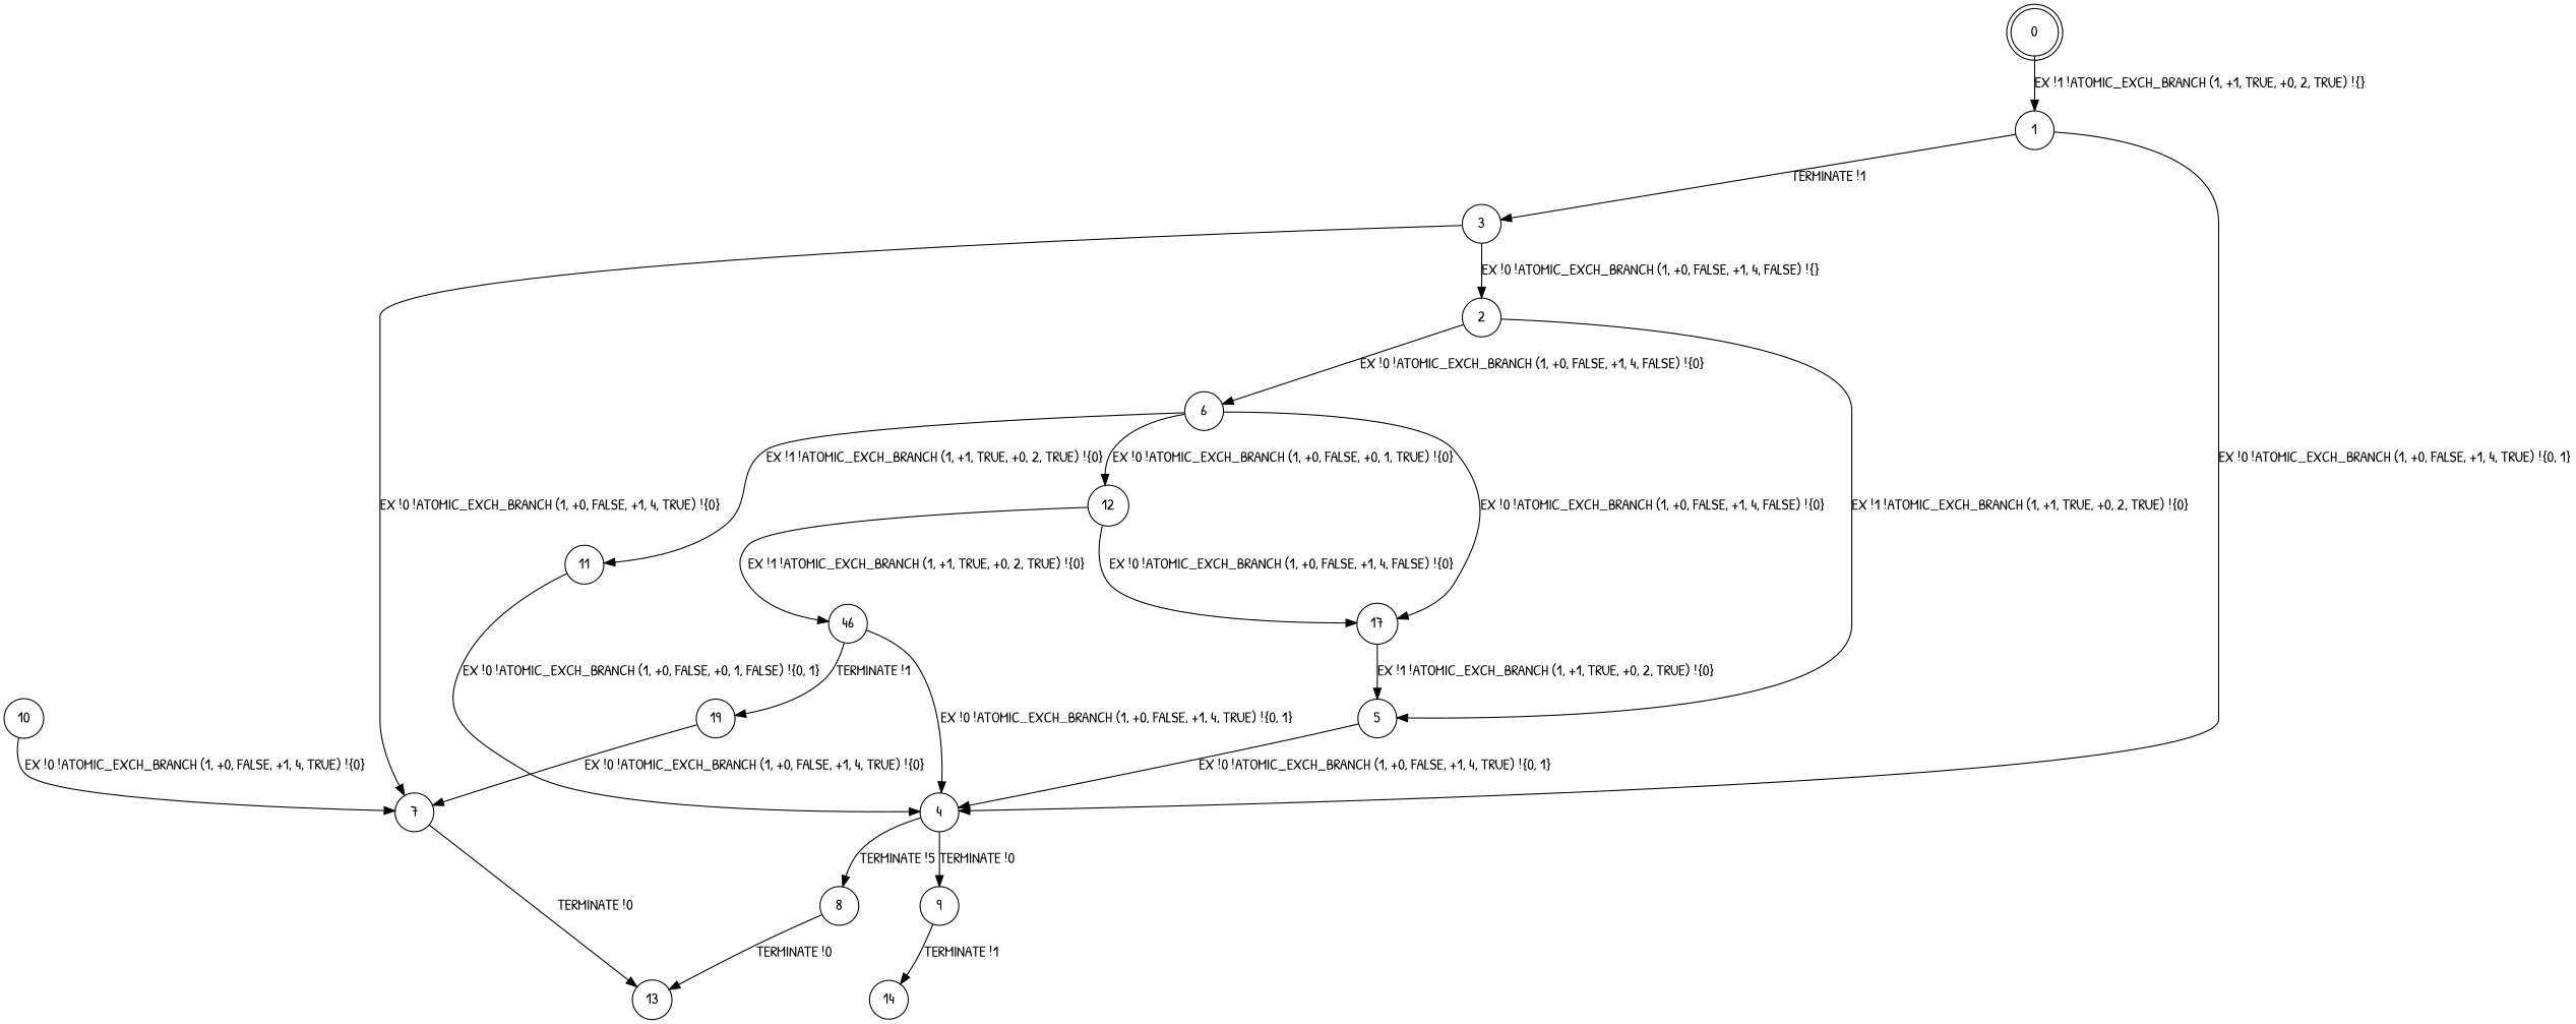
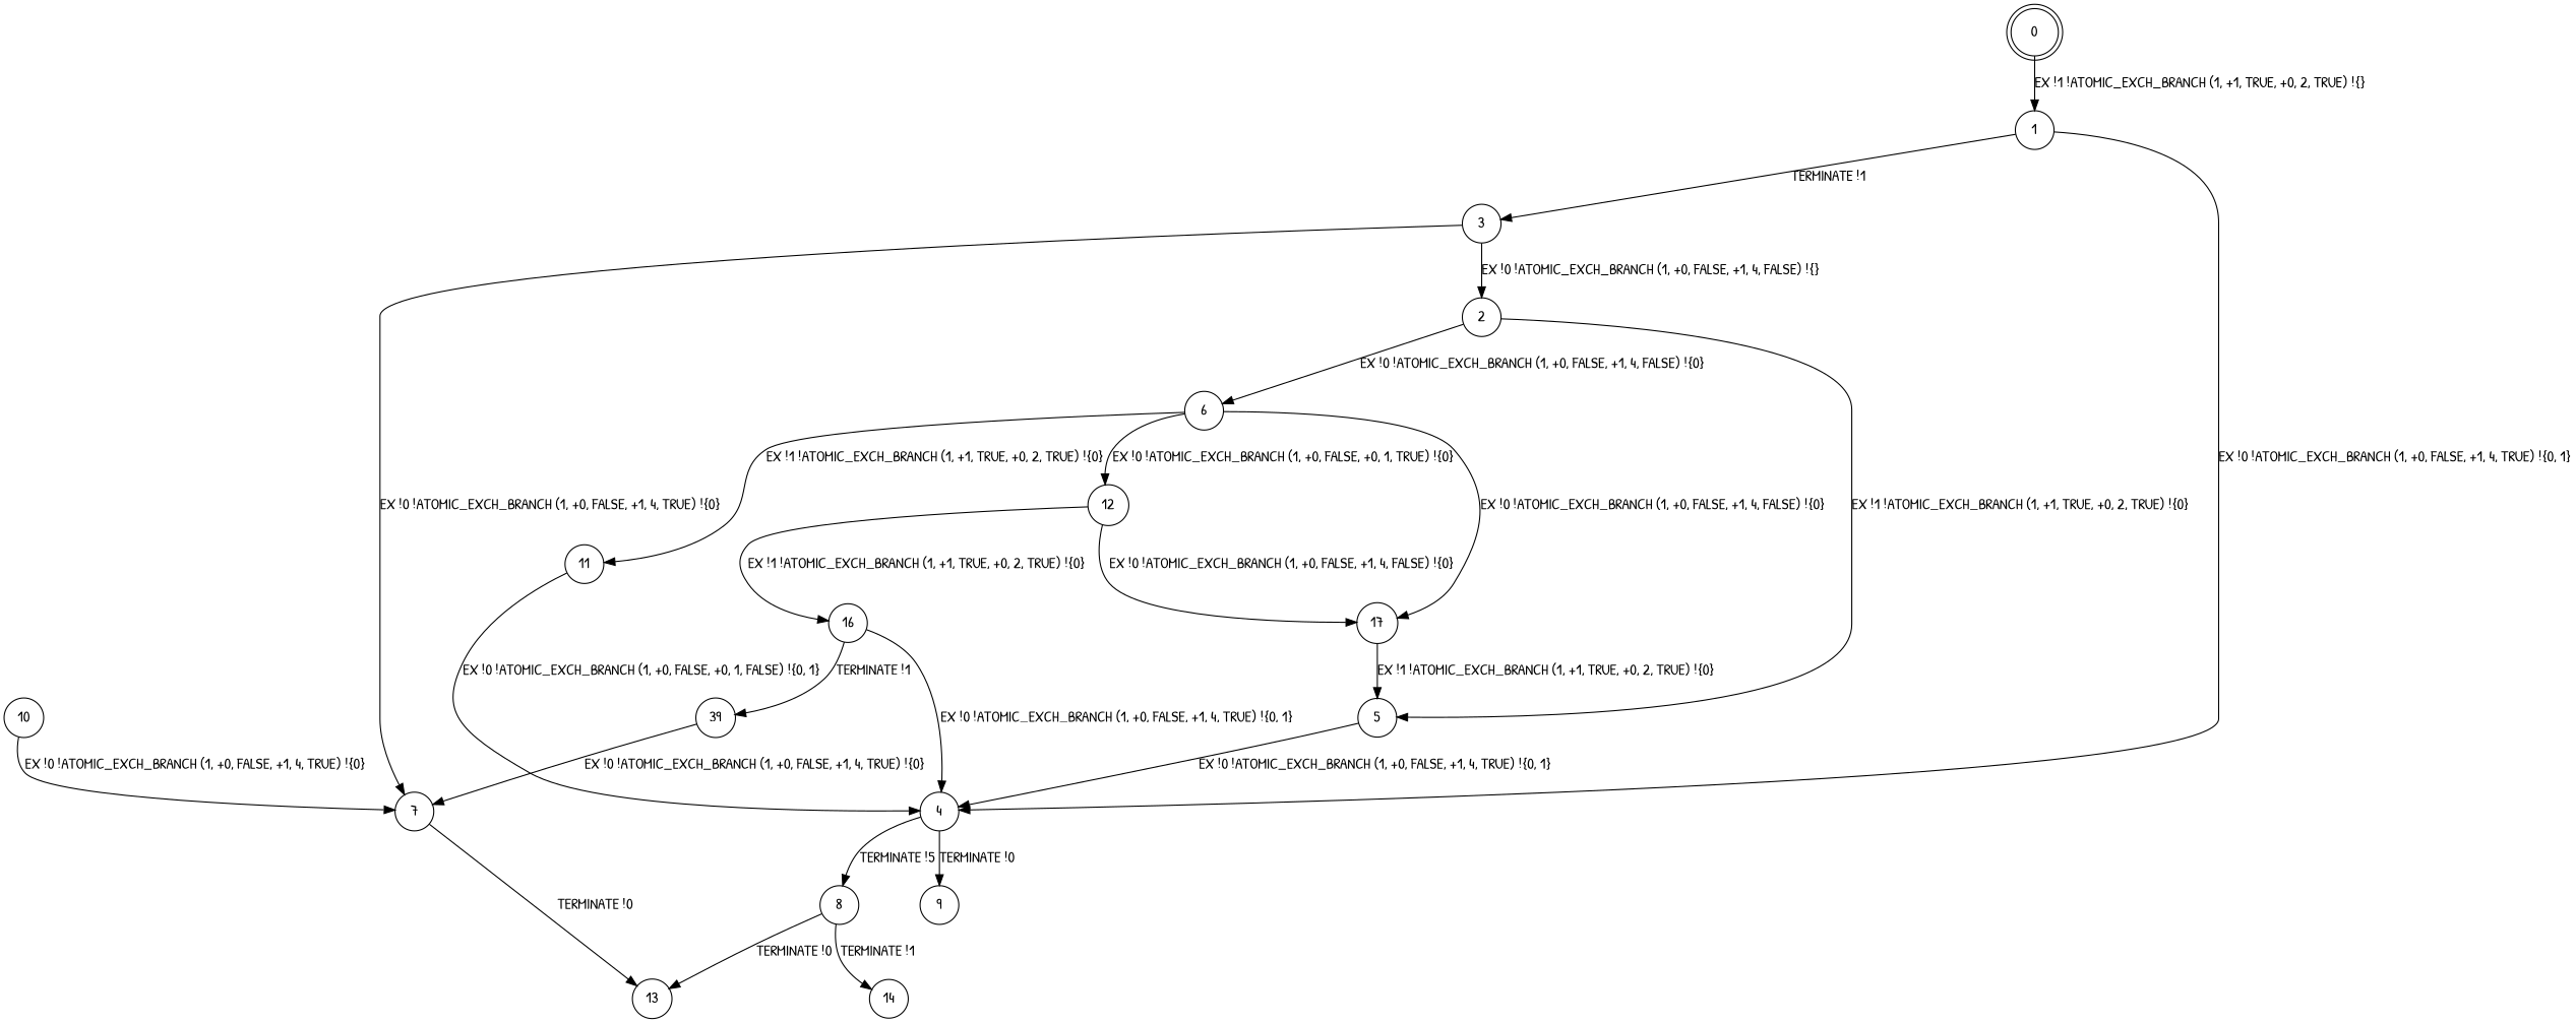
  digraph {
    fontname="Patrick Hand"
    node [fontname="Patrick Hand" shape=circle]
    edge [fontname="Patrick Hand"]
    0 [peripheries=2]
    1
    3
    4
    2
    5
    6
    7
    8
    9
    11
    12
    17
    13
    14
    10
-   16 [label=46]
-   19
+   16
+   19 [label=39]
    0 -> 1 [label="EX !1 !ATOMIC_EXCH_BRANCH (1, +1, TRUE, +0, 2, TRUE) !{}"]
    1 -> 3 [label="TERMINATE !1"]
    1 -> 4 [label="EX !0 !ATOMIC_EXCH_BRANCH (1, +0, FALSE, +1, 4, TRUE) !{0, 1}"]
    3 -> 2 [label="EX !0 !ATOMIC_EXCH_BRANCH (1, +0, FALSE, +1, 4, FALSE) !{}"]
    3 -> 7 [label="EX !0 !ATOMIC_EXCH_BRANCH (1, +0, FALSE, +1, 4, TRUE) !{0}"]
    4 -> 8 [label="TERMINATE !5"]
    4 -> 9 [label="TERMINATE !0"]
    2 -> 5 [label="EX !1 !ATOMIC_EXCH_BRANCH (1, +1, TRUE, +0, 2, TRUE) !{0}"]
    2 -> 6 [label="EX !0 !ATOMIC_EXCH_BRANCH (1, +0, FALSE, +1, 4, FALSE) !{0}"]
    5 -> 4 [label="EX !0 !ATOMIC_EXCH_BRANCH (1, +0, FALSE, +1, 4, TRUE) !{0, 1}"]
    6 -> 11 [label="EX !1 !ATOMIC_EXCH_BRANCH (1, +1, TRUE, +0, 2, TRUE) !{0}"]
    6 -> 12 [label="EX !0 !ATOMIC_EXCH_BRANCH (1, +0, FALSE, +0, 1, TRUE) !{0}"]
    6 -> 17 [label="EX !0 !ATOMIC_EXCH_BRANCH (1, +0, FALSE, +1, 4, FALSE) !{0}"]
    7 -> 13 [label="TERMINATE !0"]
    8 -> 13 [label="TERMINATE !0"]
-   9 -> 14 [label="TERMINATE !1"]
+   8 -> 14 [label="TERMINATE !1"]
    11 -> 4 [label="EX !0 !ATOMIC_EXCH_BRANCH (1, +0, FALSE, +0, 1, FALSE) !{0, 1}"]
    12 -> 17 [label="EX !0 !ATOMIC_EXCH_BRANCH (1, +0, FALSE, +1, 4, FALSE) !{0}"]
    12 -> 16 [label="EX !1 !ATOMIC_EXCH_BRANCH (1, +1, TRUE, +0, 2, TRUE) !{0}"]
    17 -> 5 [label="EX !1 !ATOMIC_EXCH_BRANCH (1, +1, TRUE, +0, 2, TRUE) !{0}"]
    10 -> 7 [label="EX !0 !ATOMIC_EXCH_BRANCH (1, +0, FALSE, +1, 4, TRUE) !{0}"]
    16 -> 4 [label="EX !0 !ATOMIC_EXCH_BRANCH (1, +0, FALSE, +1, 4, TRUE) !{0, 1}"]
    16 -> 19 [label="TERMINATE !1"]
    19 -> 7 [label="EX !0 !ATOMIC_EXCH_BRANCH (1, +0, FALSE, +1, 4, TRUE) !{0}"]
  }
